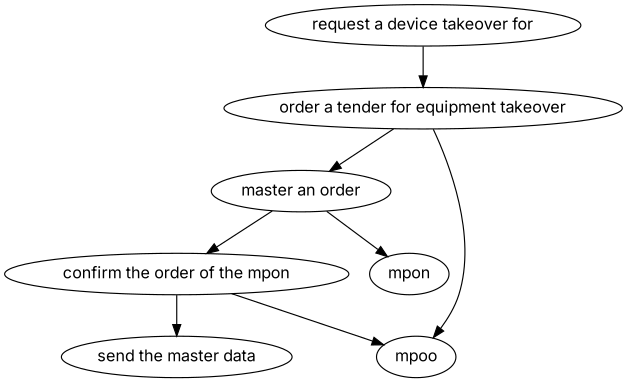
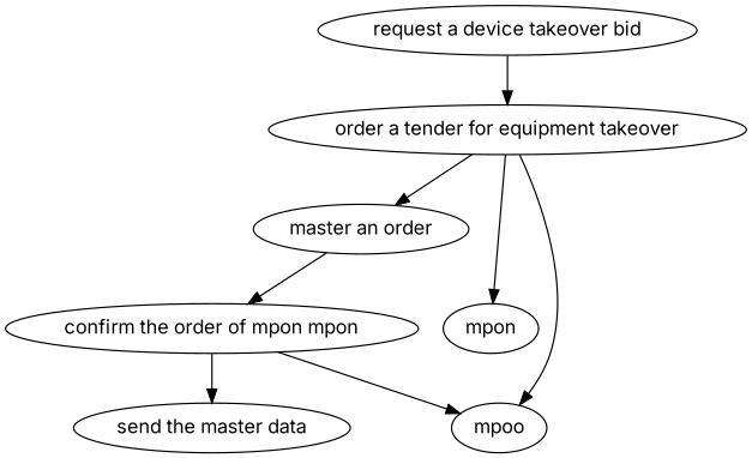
  strict digraph {
    fontname=Inter
    node [fontname=Inter]
    edge [attrs="{'type': 'flow', 'label': 'flow'}" fontname=Inter]
-   "request a device takeover bid" [attrs="{'type': 'Activity', 'label': 'request a device takeover bid'}" label="request a device takeover for"]
+   "request a device takeover bid" [attrs="{'type': 'Activity', 'label': 'request a device takeover bid'}"]
    n2 [attrs="{'type': 'Activity', 'label': 'send a tender for equipment takeover'}" label="order a tender for equipment takeover"]
    n3 [attrs="{'type': 'Activity', 'label': 'place an order'}" label="master an order"]
    mpoo [attrs="{'type': 'Actor', 'label': 'mpoo'}"]
    mpon [attrs="{'type': 'Actor', 'label': 'mpon'}"]
-   "confirm the order of the mpon" [attrs="{'type': 'Activity', 'label': 'confirm the order of the mpon'}"]
+   "confirm the order of the mpon" [attrs="{'type': 'Activity', 'label': 'confirm the order of the mpon'}" label="confirm the order of mpon mpon"]
    "send the master data" [attrs="{'type': 'Activity', 'label': 'send the master data'}"]
    "request a device takeover bid" -> n2
    n2 -> n3
    n2 -> mpoo [attrs="{'type': 'actor performer', 'label': 'actor performer'}"]
-   n3 -> mpon [attrs="{'type': 'actor performer', 'label': 'actor performer'}"]
+   n2 -> mpon [attrs="{'type': 'actor performer', 'label': 'actor performer'}"]
    n3 -> "confirm the order of the mpon"
    "confirm the order of the mpon" -> mpoo [attrs="{'type': 'actor performer', 'label': 'actor performer'}"]
    "confirm the order of the mpon" -> "send the master data"
  }
